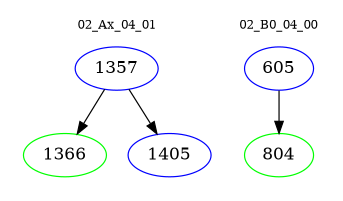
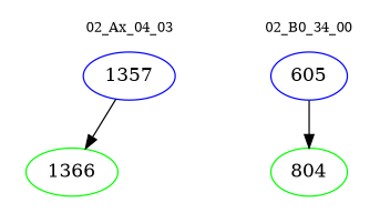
  digraph {
    node [color=blue]
    edge [color=black]
    n1 [label=1357]
    n2 [color=green label=1366]
-   n3 [label=1405]
    n4 [label=605]
    n5 [color=green label=804]
    subgraph cluster_1 {
      color=white
      fontsize=10
-     label="02_Ax_04_01"
+     label="02_Ax_04_03"
      n1
      n2
-     n3
    }
    subgraph cluster_2 {
      color=white
      fontsize=10
-     label="02_B0_04_00"
+     label="02_B0_34_00"
      n4
      n5
    }
    n1 -> n2
-   n1 -> n3
    n4 -> n5
  }
